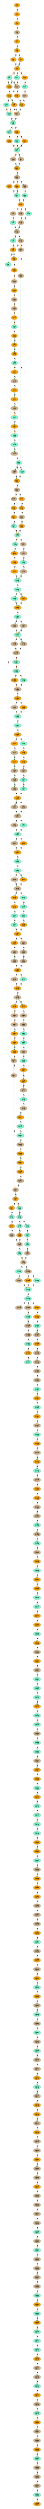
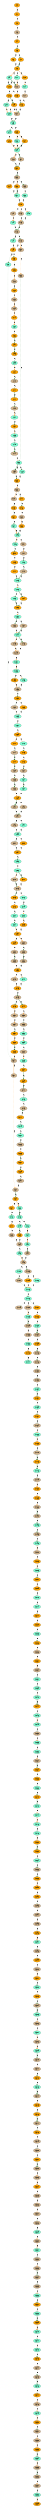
  strict digraph {
    node [fillcolor=tan style=filled]
    edge [arrowhead=odot color=darkgreen style=dashed]
    S0 [fillcolor=orange]
    S1 [fillcolor=orange]
    S2 [fillcolor=orange]
    S3
    S4 [fillcolor=orange]
    S5 [fillcolor=orange]
    S6 [fillcolor=orange]
    S7 [fillcolor=orange]
    S8 [fillcolor=orange]
    S9 [fillcolor=aquamarine]
    S10 [fillcolor=orange]
    S11 [fillcolor=aquamarine]
    S12
    S13 [fillcolor=orange]
    S14 [fillcolor=aquamarine]
    S15 [fillcolor=orange]
    S16 [fillcolor=orange]
    S17
    S18 [fillcolor=orange]
    S19 [fillcolor=orange]
    S20 [fillcolor=aquamarine]
    S21
    S22 [fillcolor=aquamarine]
    S23 [fillcolor=aquamarine]
    S24 [fillcolor=aquamarine]
    S25 [fillcolor=orange]
    S26 [fillcolor=orange]
    S27 [fillcolor=orange]
    S28 [fillcolor=aquamarine]
    S29 [fillcolor=aquamarine]
    S30
    S31
    S32 [fillcolor=orange]
    S33
    S34 [fillcolor=orange]
    S35
    S36 [fillcolor=orange]
    S37 [fillcolor=aquamarine]
    S38 [fillcolor=aquamarine]
    S40 [fillcolor=orange]
    S41
    S42 [fillcolor=aquamarine]
    S43
    S44 [fillcolor=aquamarine]
    S45
    S46
    S47 [fillcolor=aquamarine]
    S48
    S49 [fillcolor=orange]
    S50
    S51 [fillcolor=aquamarine]
    S52 [fillcolor=orange]
    S53
    S54
    S55 [fillcolor=orange]
    S56 [fillcolor=aquamarine]
    S57
    S58
    S59
    S60 [fillcolor=aquamarine]
    S61
    S62 [fillcolor=orange]
    S63 [fillcolor=orange]
    S64 [fillcolor=orange]
    S65
    S66
    S67 [fillcolor=orange]
    S68 [fillcolor=aquamarine]
    S69
    S70
    S71 [fillcolor=orange]
    S72 [fillcolor=aquamarine]
    S73 [fillcolor=aquamarine]
    S74 [fillcolor=orange]
    S75 [fillcolor=orange]
    S76 [fillcolor=orange]
    S77 [fillcolor=orange]
    S78 [fillcolor=aquamarine]
    S79 [fillcolor=aquamarine]
    S80 [fillcolor=aquamarine]
    S81 [fillcolor=orange]
    S82
    S83
    S84 [fillcolor=aquamarine]
    S85 [fillcolor=orange]
    S86 [fillcolor=orange]
    S87 [fillcolor=aquamarine]
    S88 [fillcolor=orange]
    S89
    S90 [fillcolor=aquamarine]
    S91 [fillcolor=orange]
    S92 [fillcolor=aquamarine]
    S93 [fillcolor=aquamarine]
    S94
    S95 [fillcolor=orange]
    S96 [fillcolor=aquamarine]
    S97
    S98
    S99 [fillcolor=aquamarine]
    n100 [fillcolor=orange label=S500]
    S101
    S102 [fillcolor=aquamarine]
    S103
    S104 [fillcolor=orange]
    S105 [fillcolor=orange]
    S106 [fillcolor=aquamarine]
    S107
    S108 [fillcolor=aquamarine]
    S109 [fillcolor=orange]
    S110
    S111 [fillcolor=orange]
    S112
    S113 [fillcolor=aquamarine]
    S114 [fillcolor=orange]
    S115 [fillcolor=aquamarine]
    S116 [fillcolor=aquamarine]
    S117 [fillcolor=orange]
    S118 [fillcolor=aquamarine]
    S119
    S120
    S121 [fillcolor=orange]
    S122
    S123 [fillcolor=aquamarine]
    S124 [fillcolor=orange]
    S125 [fillcolor=aquamarine]
    S126 [fillcolor=orange]
    S127 [fillcolor=aquamarine]
    S128 [fillcolor=orange]
    S129
    S130 [fillcolor=aquamarine]
    S131 [fillcolor=orange]
    S132 [fillcolor=aquamarine]
    S133
    S134
    S135 [fillcolor=aquamarine]
    S136
    S137
    S138 [fillcolor=aquamarine]
    S139 [fillcolor=orange]
    S140 [fillcolor=aquamarine]
    S141 [fillcolor=aquamarine]
    S142 [fillcolor=orange]
    S143
    S144
    S145
    S146
    S147 [fillcolor=aquamarine]
    S148
    S149
    S150
    S151 [fillcolor=aquamarine]
    S152
    S153 [fillcolor=aquamarine]
    S154 [fillcolor=aquamarine]
    S155 [fillcolor=orange]
    S156 [fillcolor=aquamarine]
    S157 [fillcolor=orange]
    S158
    S159 [fillcolor=aquamarine]
    S160 [fillcolor=orange]
    S161 [fillcolor=orange]
    S162
    S163 [fillcolor=orange]
    S164
    S165 [fillcolor=aquamarine]
    S166 [fillcolor=aquamarine]
    S167 [fillcolor=aquamarine]
    S168 [fillcolor=orange]
    S169 [fillcolor=orange]
    S170
    S171 [fillcolor=orange]
    S172 [fillcolor=aquamarine]
    S173 [fillcolor=orange]
    S174
    S175 [fillcolor=orange]
    S176 [fillcolor=aquamarine]
    S177 [fillcolor=orange]
    S178 [fillcolor=orange]
    S179
    S180
    S181
    S182 [fillcolor=orange]
    S183
    S184 [fillcolor=aquamarine]
    S185 [fillcolor=orange]
    S186
    S187 [fillcolor=aquamarine]
    S188
    S189 [fillcolor=orange]
    S190
    S191
    S192
    S193 [fillcolor=aquamarine]
    S194
    S195
    S196
    S197 [fillcolor=aquamarine]
    S198 [fillcolor=aquamarine]
    S199 [fillcolor=aquamarine]
    S200
    S201
    S202 [fillcolor=orange]
    S203 [fillcolor=orange]
    S204 [fillcolor=orange]
    S205 [fillcolor=aquamarine]
    S206 [fillcolor=aquamarine]
    S207 [fillcolor=orange]
    S208 [fillcolor=aquamarine]
    S209 [fillcolor=orange]
    S210
    S211 [fillcolor=orange]
    S212 [fillcolor=aquamarine]
    S213
    S214 [fillcolor=aquamarine]
    S215 [fillcolor=orange]
    S216 [fillcolor=aquamarine]
    n217 [fillcolor=orange label=S817]
    S218 [fillcolor=orange]
    S219 [fillcolor=aquamarine]
    S220 [fillcolor=orange]
    S221 [fillcolor=aquamarine]
    S222 [fillcolor=aquamarine]
    S223 [fillcolor=aquamarine]
    S224 [fillcolor=aquamarine]
    S225 [fillcolor=orange]
    S226 [fillcolor=orange]
    S227 [fillcolor=orange]
    S228
    S229 [fillcolor=orange]
    S230
    S231 [fillcolor=orange]
    S232
    S233
    S234
    S235
    S236
    S237 [fillcolor=aquamarine]
    S238 [fillcolor=orange]
    S239 [fillcolor=aquamarine]
    S240
    S241 [fillcolor=aquamarine]
    S242 [fillcolor=aquamarine]
    S243 [fillcolor=orange]
    S244 [fillcolor=orange]
    S245
    S246 [fillcolor=aquamarine]
    S247 [fillcolor=orange]
    S248 [fillcolor=orange]
    S249 [fillcolor=aquamarine]
    S250
    S251
    S252
    S253
    S254
    S255 [fillcolor=aquamarine]
    S256 [fillcolor=aquamarine]
    S257 [fillcolor=orange]
    S258 [fillcolor=aquamarine]
    S259 [fillcolor=aquamarine]
    S260 [fillcolor=orange]
    S261
    S262
    S263 [fillcolor=orange]
    S264 [fillcolor=orange]
    S265 [fillcolor=aquamarine]
    S266 [fillcolor=orange]
    S267 [fillcolor=orange]
    S268 [fillcolor=aquamarine]
    S269 [fillcolor=orange]
    S270 [fillcolor=orange]
    S271
    S272 [fillcolor=aquamarine]
    S273 [fillcolor=aquamarine]
    S274 [fillcolor=aquamarine]
    S275
    S276 [fillcolor=aquamarine]
    S277 [fillcolor=orange]
    S278 [fillcolor=aquamarine]
    S279 [fillcolor=aquamarine]
    S280 [fillcolor=orange]
    S281 [fillcolor=aquamarine]
    S282 [fillcolor=orange]
    S283
    S284 [fillcolor=aquamarine]
    S285 [fillcolor=orange]
    S286
    S287 [fillcolor=orange]
    S288 [fillcolor=orange]
    S289 [fillcolor=orange]
    S290 [fillcolor=orange]
    S291
    S292 [fillcolor=orange]
    S293
    S294
    S295
    S296 [fillcolor=orange]
    S297 [fillcolor=aquamarine]
    S298
    S299 [fillcolor=orange]
    S300
    S301 [fillcolor=orange]
    S302 [fillcolor=aquamarine]
    S303 [fillcolor=orange]
    S304
    S305 [fillcolor=aquamarine]
    S306
    S307 [fillcolor=aquamarine]
    S308
    S309 [fillcolor=aquamarine]
    S310
    S311
    S312 [fillcolor=orange]
    S313 [fillcolor=aquamarine]
    S314
    S315 [fillcolor=orange]
    S316 [fillcolor=orange]
    S317
    S318 [fillcolor=orange]
    S319
    S320
    S321 [fillcolor=orange]
    S322
    S323
    S324 [fillcolor=orange]
    S325
    S326
    S327
    S328
    S329 [fillcolor=aquamarine]
    S330
    S331 [fillcolor=aquamarine]
    S332
    S333
    S334
    S335
    S336 [fillcolor=aquamarine]
    S337 [fillcolor=orange]
    S338 [fillcolor=aquamarine]
    S339 [fillcolor=orange]
    S340 [fillcolor=aquamarine]
    S341 [fillcolor=aquamarine]
    S342 [fillcolor=aquamarine]
    S343 [fillcolor=orange]
    S344
    S345
    S346 [fillcolor=aquamarine]
    S347 [fillcolor=orange]
    S348
    S349 [fillcolor=aquamarine]
    S350 [fillcolor=orange]
    S351
    S352
    S353 [fillcolor=orange]
    S354 [fillcolor=aquamarine]
    S355
    S356
    S357
    S358 [fillcolor=aquamarine]
    S359 [fillcolor=orange]
    S0 -> S1 [color=darkorange label=G style=bold]
    S1 -> S2 [color=darkorange label=C]
    S2 -> S3 [color=darkorange label=G]
    S3 -> S4 [color=darkorange label=C]
    S4 -> S5 [arrowhead=dot label=C]
    S5 -> S6 [label=A style=dotted]
    S5 -> S7 [arrowhead=dot label=C style=dotted]
    S6 -> S8 [color=darkorange label=A]
    S7 -> S8 [arrowhead=dot label=A style=bold]
    S8 -> S9 [arrowhead=dot color=darkorange label=A style=bold]
    S8 -> S10 [color=darkorange label=G style=bold]
    S8 -> S11 [arrowhead=dot label=C]
    S9 -> S12 [arrowhead=dot label=G style=bold]
    S9 -> S13 [label=A]
    S10 -> S14 [arrowhead=dot color=darkorange label=C]
    S11 -> S12 [arrowhead=dot color=darkorange label=G style=bold]
    S11 -> S13 [arrowhead=dot label=A style=dotted]
    S12 -> S15 [color=darkorange label=G style=dotted]
    S12 -> S16 [color=darkorange label=C]
    S13 -> S16 [label=C style=dotted]
    S14 -> S17 [color=darkorange label=A style=dotted]
    S15 -> S18 [arrowhead=dot label=G style=dotted]
    S16 -> S19 [arrowhead=dot label=T style=bold]
    S16 -> S20 [label=A]
    S17 -> S18 [color=darkorange label=G style=dotted]
    S18 -> S21 [arrowhead=dot label=G]
    S18 -> S22 [arrowhead=dot color=darkorange label=C style=dotted]
    S19 -> S21 [color=darkorange label=G]
    S20 -> S21 [arrowhead=dot color=darkorange label=G]
    S20 -> S22 [color=darkorange label=C style=bold]
    S21 -> S23 [arrowhead=dot label=A style=dotted]
    S22 -> S23 [arrowhead=dot label=A style=dotted]
    S23 -> S24 [arrowhead=dot label=G]
    S23 -> S25 [color=darkorange label=A style=dotted]
    S24 -> S26 [color=darkorange label=G style=dotted]
    S25 -> S27 [arrowhead=dot color=darkorange label=A style=bold]
    S25 -> S28 [color=darkorange label=C style=bold]
    S26 -> S29 [arrowhead=dot color=darkorange label=A style=bold]
    S27 -> S29 [arrowhead=dot label=A style=bold]
    S28 -> S29 [color=darkorange label=A style=bold]
    S29 -> S30 [arrowhead=dot color=darkorange label=A style=bold]
    S29 -> S31 [label=G style=bold]
    S30 -> S32 [arrowhead=dot label=G]
    S31 -> S32 [arrowhead=dot label=G]
    S32 -> S33 [arrowhead=dot label=A]
    S33 -> S34 [arrowhead=dot color=darkorange label=A]
    S33 -> S35 [arrowhead=dot label=G]
    S33 -> S36 [arrowhead=dot color=darkorange label=C style=bold]
    S34 -> S37 [color=darkorange label=A style=dotted]
    S35 -> S38 [color=darkorange label=G style=dotted]
    S36 -> S37 [label=A style=bold]
    S37 -> S40 [label=A]
    S38 -> S40 [arrowhead=dot color=darkorange label=A style=dotted]
    S40 -> S41 [color=darkorange label=T style=dotted]
    S40 -> S42 [arrowhead=dot color=darkorange label=A style=dotted]
    S40 -> S43 [color=darkorange label=C]
    S41 -> S44 [arrowhead=dot color=darkorange label=T style=bold]
    S42 -> S45 [label=A style=dotted]
    S43 -> S45 [arrowhead=dot color=darkorange label=A style=dotted]
    S44 -> S46 [arrowhead=dot label=T]
    S45 -> S46 [label=T style=bold]
    S46 -> S47 [arrowhead=dot label=A]
    S46 -> S48 [arrowhead=dot label=C style=dotted]
    S47 -> S49 [arrowhead=dot color=darkorange label=A]
    S48 -> S49 [arrowhead=dot color=darkorange label=A style=dotted]
    S48 -> S50 [arrowhead=dot color=darkorange label=C style=bold]
    S49 -> S51 [arrowhead=dot label=A]
    S49 -> S52 [arrowhead=dot label=T style=dotted]
    S50 -> S53 [arrowhead=dot color=darkorange label=G]
    S51 -> S54 [arrowhead=dot label=G style=dotted]
    S52 -> S55 [label=G]
    S53 -> S56 [label=C]
    S54 -> S57 [color=darkorange label=A style=bold]
    S55 -> S58 [arrowhead=dot color=darkorange label=G style=bold]
    S56 -> S59 [arrowhead=dot label=A style=bold]
    S56 -> S60 [arrowhead=dot label=G]
    S57 -> S61 [arrowhead=dot color=darkorange label=A]
    S58 -> S62 [label=A]
    S59 -> S63 [arrowhead=dot label=A]
    S60 -> S63 [color=darkorange label=A]
    S61 -> S64 [label=G style=bold]
    S62 -> S65 [arrowhead=dot color=darkorange label=C style=dotted]
    S63 -> S66 [arrowhead=dot color=darkorange label=G style=dotted]
    S64 -> S67 [arrowhead=dot color=darkorange label=A style=dotted]
    S64 -> S68 [arrowhead=dot color=darkorange label=G style=bold]
    S65 -> S69 [arrowhead=dot color=darkorange label=A style=bold]
    S66 -> S70 [color=darkorange label=C style=bold]
    S66 -> S71 [label=G]
    S67 -> S72 [arrowhead=dot label=T style=dotted]
    S68 -> S73 [arrowhead=dot label=A style=bold]
    S69 -> S74 [arrowhead=dot color=darkorange label=T style=bold]
    S70 -> S75 [label=A style=dotted]
    S71 -> S76 [arrowhead=dot label=C]
    S72 -> S77 [arrowhead=dot color=darkorange label=A style=dotted]
    S73 -> S78 [arrowhead=dot label=T]
    S73 -> S79 [label=C style=dotted]
    S74 -> S80 [arrowhead=dot color=darkorange label=C style=bold]
    S75 -> S81 [label=G]
    S76 -> S82 [color=darkorange label=C style=dotted]
    S77 -> S83 [color=darkorange label=C]
    S78 -> S84 [color=darkorange label=A style=bold]
    S79 -> S85 [label=G style=bold]
    S80 -> S86 [color=darkorange label=C]
    S81 -> S87 [arrowhead=dot label=G style=dotted]
    S82 -> S88 [arrowhead=dot color=darkorange label=A style=bold]
    S83 -> S89 [color=darkorange label=A style=dotted]
    S84 -> S90 [arrowhead=dot color=darkorange label=T style=bold]
    S85 -> S89 [label=A style=dotted]
    S86 -> S91 [label=C style=bold]
    S87 -> S92 [arrowhead=dot color=darkorange label=A style=bold]
    S88 -> S92 [arrowhead=dot label=A]
    S89 -> S93 [label=C style=dotted]
    S90 -> S94 [arrowhead=dot label=A]
    S91 -> S95 [arrowhead=dot label=T style=bold]
    S92 -> S96 [color=darkorange label=T style=bold]
    S92 -> S97 [color=darkorange label=C]
    S93 -> S98 [color=darkorange label=A style=bold]
    S94 -> S98 [label=A style=dotted]
    S95 -> S99 [label=C style=dotted]
    S96 -> n100 [arrowhead=dot label=C style=dotted]
    S97 -> S101 [arrowhead=dot color=darkorange label=A]
    S98 -> S102 [label=G style=dotted]
    S98 -> S103 [arrowhead=dot label=A style=dotted]
    S99 -> S104 [arrowhead=dot color=darkorange label=T style=bold]
    n100 -> S105 [color=darkorange label=T style=dotted]
    S101 -> S106 [arrowhead=dot label=A style=dotted]
    S102 -> S107 [arrowhead=dot label=C style=dotted]
    S103 -> S108 [arrowhead=dot color=darkorange label=A style=dotted]
    S103 -> S109 [label=G]
    S104 -> S110 [arrowhead=dot label=G]
    S105 -> S111 [color=darkorange label=A]
    S106 -> S112 [label=G]
    S107 -> S113 [arrowhead=dot label=C]
    S108 -> S113 [arrowhead=dot color=darkorange label=C style=dotted]
    S109 -> S113 [arrowhead=dot color=darkorange label=C style=dotted]
    S110 -> S114 [label=G style=dotted]
    S111 -> S115 [arrowhead=dot label=G]
    S112 -> S115 [label=G style=bold]
    S113 -> S116 [arrowhead=dot label=C]
    S114 -> S117 [label=A style=bold]
    S115 -> S118 [arrowhead=dot color=darkorange label=C]
    S116 -> S119 [label=T style=dotted]
    S116 -> S120 [color=darkorange label=A style=dotted]
    S116 -> S121 [label=C]
    S117 -> S122 [arrowhead=dot label=C style=dotted]
    S118 -> S123 [arrowhead=dot label=T]
    S118 -> S124 [arrowhead=dot label=C style=bold]
    S120 -> S125 [arrowhead=dot color=darkorange label=G style=bold]
    S121 -> S126 [arrowhead=dot color=darkorange label=C]
    S122 -> S127 [arrowhead=dot color=darkorange label=G style=bold]
    S123 -> S128 [label=G style=bold]
    S124 -> S128 [arrowhead=dot label=G]
    S125 -> S129 [label=G style=bold]
    S126 -> S130 [color=darkorange label=G style=dotted]
    S127 -> S131 [arrowhead=dot label=A style=dotted]
    S128 -> S132 [arrowhead=dot color=darkorange label=C style=dotted]
    S129 -> S133 [color=darkorange label=A]
    S130 -> S134 [arrowhead=dot label=G style=bold]
    S131 -> S135 [color=darkorange label=C style=bold]
    S132 -> S136 [label=T style=bold]
    S132 -> S137 [label=G]
    S133 -> S138 [color=darkorange label=G style=dotted]
    S134 -> S139 [label=G style=dotted]
    S135 -> S140 [label=C]
    S136 -> S141 [arrowhead=dot color=darkorange label=G style=dotted]
    S137 -> S141 [arrowhead=dot label=G style=bold]
    S138 -> S142 [arrowhead=dot color=darkorange label=A style=dotted]
    S139 -> S143 [arrowhead=dot label=A style=dotted]
    S140 -> S144 [arrowhead=dot label=C style=bold]
    S141 -> S145 [color=darkorange label=T style=bold]
    S141 -> S146 [arrowhead=dot label=C style=bold]
    S142 -> S147 [label=A]
    S143 -> S148 [arrowhead=dot label=C style=dotted]
    S144 -> S56 [color=darkorange label=C]
    S145 -> S149 [arrowhead=dot color=darkorange label=C style=bold]
    S146 -> S149 [arrowhead=dot color=darkorange label=C style=dotted]
    S148 -> S150 [label=G style=dotted]
    S149 -> S151 [arrowhead=dot color=darkorange label=A style=dotted]
    S150 -> S152 [label=A style=dotted]
    S151 -> S153 [color=darkorange label=A style=bold]
    S152 -> S154 [color=darkorange label=G]
    S153 -> S155 [label=A]
    S153 -> S156 [arrowhead=dot color=darkorange label=G]
    S154 -> S157 [label=G style=bold]
    S155 -> S158 [color=darkorange label=A style=bold]
    S156 -> S158 [label=A]
    S157 -> S159 [color=darkorange label=T style=dotted]
    S158 -> S160 [arrowhead=dot label=T]
    S159 -> S161 [arrowhead=dot label=G style=dotted]
    S160 -> S162 [label=T]
    S160 -> S163 [arrowhead=dot color=darkorange label=C]
    S161 -> S164 [label=A]
    S162 -> S165 [color=darkorange label=C]
    S163 -> S165 [label=C]
    S164 -> S166 [arrowhead=dot color=darkorange label=G style=dotted]
    S165 -> S167 [color=darkorange label=A style=dotted]
    S166 -> S168 [arrowhead=dot color=darkorange label=C style=bold]
    S167 -> S169 [arrowhead=dot color=darkorange label=G style=dotted]
    S168 -> S170 [label=A]
    S169 -> S171 [color=darkorange label=C style=bold]
    S169 -> S172 [color=darkorange label=G]
    S170 -> S173 [arrowhead=dot label=G style=bold]
    S171 -> S174 [label=G]
    S172 -> S175 [arrowhead=dot label=C style=dotted]
    S173 -> S176 [arrowhead=dot label=C style=bold]
    S174 -> S177 [arrowhead=dot label=T style=bold]
    S175 -> S178 [arrowhead=dot color=darkorange label=C style=dotted]
    S176 -> S179 [label=A]
    S177 -> S180 [label=T style=bold]
    S178 -> S181 [arrowhead=dot label=A style=dotted]
    S179 -> S182 [arrowhead=dot color=darkorange label=G style=bold]
    S180 -> S183 [arrowhead=dot label=C]
    S181 -> S184 [arrowhead=dot label=G]
    S182 -> S185 [arrowhead=dot color=darkorange label=C style=dotted]
    S183 -> S186 [arrowhead=dot label=G style=bold]
    S184 -> S187 [arrowhead=dot label=C style=bold]
    S185 -> S188 [arrowhead=dot color=darkorange label=G]
    S186 -> S189 [arrowhead=dot color=darkorange label=T]
    S187 -> S189 [color=darkorange label=T style=dotted]
    S188 -> S190 [label=G style=bold]
    S189 -> S191 [arrowhead=dot label=A style=bold]
    S189 -> S192 [color=darkorange label=T]
    S190 -> S193 [arrowhead=dot label=C]
    S191 -> S194 [label=C]
    S192 -> S194 [arrowhead=dot label=C]
    S193 -> S195 [arrowhead=dot label=G style=dotted]
    S194 -> S196 [label=A style=dotted]
    S194 -> S197 [label=C style=dotted]
    S195 -> S198 [arrowhead=dot label=C style=dotted]
    S196 -> S199 [color=darkorange label=G style=dotted]
    S197 -> S199 [label=G]
    S198 -> S200 [color=darkorange label=A style=bold]
    S199 -> S201 [label=A style=dotted]
    S199 -> S202 [color=darkorange label=C]
    S200 -> S203 [arrowhead=dot color=darkorange label=G style=dotted]
    S201 -> S204 [label=G]
    S202 -> S204 [color=darkorange label=G style=dotted]
    S203 -> S205 [color=darkorange label=G style=bold]
    S204 -> S206 [arrowhead=dot label=G style=dotted]
    S205 -> S207 [arrowhead=dot label=G]
    S206 -> S208 [color=darkorange label=T style=dotted]
    S207 -> S209 [arrowhead=dot color=darkorange label=G style=bold]
    S208 -> S210 [color=darkorange label=T style=bold]
    S208 -> S211 [arrowhead=dot label=C style=bold]
    S209 -> S212 [label=A]
    S210 -> S213 [label=A style=bold]
    S211 -> S213 [arrowhead=dot color=darkorange label=A]
    S212 -> S214 [label=G style=dotted]
    S213 -> S215 [label=T style=bold]
    S213 -> S216 [color=darkorange label=C style=dotted]
    S214 -> n217 [label=A style=dotted]
    S215 -> S218 [arrowhead=dot color=darkorange label=C style=dotted]
    S216 -> S219 [label=A]
    n217 -> S220 [arrowhead=dot color=darkorange label=G style=dotted]
    S218 -> S221 [label=G]
    S219 -> S222 [arrowhead=dot color=darkorange label=T style=dotted]
    S220 -> S223 [label=C style=dotted]
    S221 -> S224 [arrowhead=dot label=C]
    S222 -> S225 [arrowhead=dot color=darkorange label=G style=bold]
    S223 -> S226 [arrowhead=dot label=T style=dotted]
    S224 -> S227 [arrowhead=dot color=darkorange label=C style=bold]
    S225 -> S227 [color=darkorange label=A]
    S226 -> S228 [arrowhead=dot color=darkorange label=C]
    S227 -> S229 [arrowhead=dot color=darkorange label=G]
    S227 -> S230 [arrowhead=dot color=darkorange label=C style=bold]
    S228 -> S231 [arrowhead=dot color=darkorange label=C]
    S229 -> S232 [color=darkorange label=T]
    S230 -> S233 [arrowhead=dot label=C]
    S231 -> S234 [color=darkorange label=A style=bold]
    S232 -> S235 [label=C style=bold]
    S233 -> S236 [label=A style=bold]
    S234 -> S237 [label=G]
    S235 -> S238 [color=darkorange label=G style=dotted]
    S236 -> S238 [label=G]
    S237 -> S239 [label=G]
    S238 -> S240 [arrowhead=dot color=darkorange label=T style=dotted]
    S238 -> S241 [arrowhead=dot color=darkorange label=G]
    S239 -> S242 [color=darkorange label=G]
    S240 -> S243 [arrowhead=dot color=darkorange label=A style=dotted]
    S241 -> S243 [color=darkorange label=A]
    S242 -> S244 [arrowhead=dot label=A style=bold]
    S243 -> S245 [arrowhead=dot label=A style=dotted]
    S244 -> S246 [label=C style=dotted]
    S245 -> S247 [arrowhead=dot label=A style=bold]
    S245 -> S248 [arrowhead=dot label=G]
    S246 -> S249 [color=darkorange label=C style=bold]
    S247 -> S250 [arrowhead=dot color=darkorange label=G style=dotted]
    S248 -> S251 [color=darkorange label=A style=bold]
    S249 -> S252 [label=G]
    S250 -> S253 [label=T style=dotted]
    S251 -> S254 [arrowhead=dot color=darkorange label=A]
    S252 -> S255 [arrowhead=dot color=darkorange label=G]
    S253 -> S256 [label=G]
    S254 -> S257 [arrowhead=dot label=G]
    S255 -> S258 [color=darkorange label=G style=dotted]
    S256 -> S259 [arrowhead=dot color=darkorange label=A]
    S257 -> S260 [arrowhead=dot color=darkorange label=A style=bold]
    S258 -> S261 [arrowhead=dot color=darkorange label=A]
    S259 -> S262 [color=darkorange label=C style=dotted]
    S260 -> S263 [arrowhead=dot label=T style=bold]
    S261 -> S264 [label=G style=bold]
    S262 -> S265 [arrowhead=dot color=darkorange label=T style=bold]
    S263 -> S54 [arrowhead=dot color=darkorange label=G]
    S264 -> S266 [label=T]
    S265 -> S267 [label=G]
    S266 -> S268 [label=C]
    S267 -> S269 [arrowhead=dot label=C style=bold]
    S268 -> S270 [arrowhead=dot label=G style=dotted]
    S269 -> S271 [label=A style=bold]
    S270 -> S272 [label=C style=bold]
    S271 -> S273 [label=C style=dotted]
    S272 -> S274 [arrowhead=dot color=darkorange label=T]
    S273 -> S275 [color=darkorange label=C]
    S274 -> S276 [arrowhead=dot color=darkorange label=C style=bold]
-   S275 -> S277 [arrowhead=dot label=A]
+   S277 -> S275 [arrowhead=dot label=A]
    S276 -> S278 [label=A]
    S277 -> S279 [label=C]
    S278 -> S280 [color=darkorange label=A style=bold]
    S279 -> S281 [arrowhead=dot label=C style=dotted]
    S280 -> S282 [arrowhead=dot label=C style=bold]
    S281 -> S283 [label=A style=dotted]
    S282 -> S284 [color=darkorange label=G]
    S283 -> S285 [arrowhead=dot color=darkorange label=T]
    S284 -> S286 [arrowhead=dot label=G]
    S285 -> S287 [label=C style=bold]
    S286 -> S288 [arrowhead=dot label=G]
    S287 -> S289 [arrowhead=dot label=A style=dotted]
    S288 -> S290 [arrowhead=dot color=darkorange label=G style=bold]
    S289 -> S291 [label=G style=dotted]
    S290 -> S292 [color=darkorange label=G]
    S291 -> S61 [color=darkorange label=A style=dotted]
    S292 -> S293 [label=T style=dotted]
    S293 -> S294 [color=darkorange label=C style=dotted]
    S294 -> S295 [color=darkorange label=A style=dotted]
    S295 -> S296 [label=G]
    S296 -> S297 [arrowhead=dot color=darkorange label=A style=bold]
    S297 -> S298 [label=G style=dotted]
    S298 -> S299 [label=C style=dotted]
    S299 -> S300 [color=darkorange label=G style=dotted]
    S300 -> S301 [color=darkorange label=A style=bold]
    S301 -> S302 [arrowhead=dot label=G]
    S302 -> S303 [color=darkorange label=T style=dotted]
    S303 -> S304 [arrowhead=dot label=C]
    S304 -> S305 [label=A style=bold]
    S305 -> S306 [arrowhead=dot color=darkorange label=G]
    S306 -> S307 [color=darkorange label=G style=dotted]
    S307 -> S308 [color=darkorange label=T style=bold]
    S308 -> S309 [arrowhead=dot color=darkorange label=G style=bold]
    S309 -> S310 [label=C style=bold]
    S310 -> S311 [color=darkorange label=C style=dotted]
    S311 -> S312 [arrowhead=dot label=G]
    S312 -> S313 [arrowhead=dot label=C style=dotted]
    S313 -> S314 [arrowhead=dot label=G style=bold]
    S314 -> S315 [arrowhead=dot color=darkorange label=G]
    S315 -> S316 [label=A style=dotted]
    S316 -> S317 [arrowhead=dot label=G style=bold]
    S317 -> S318 [label=T]
    S318 -> S319 [color=darkorange label=C style=dotted]
    S319 -> S320 [label=G style=dotted]
    S320 -> S321 [label=G style=dotted]
    S321 -> S322 [arrowhead=dot label=G style=bold]
    S322 -> S323 [arrowhead=dot color=darkorange label=A]
    S323 -> S324 [arrowhead=dot color=darkorange label=G style=bold]
    S324 -> S325 [color=darkorange label=C style=dotted]
    S325 -> S326 [color=darkorange label=A]
    S326 -> S327 [color=darkorange label=G]
    S327 -> S328 [label=C style=dotted]
    S328 -> S329 [label=A]
    S329 -> S330 [arrowhead=dot color=darkorange label=G style=dotted]
    S330 -> S331 [color=darkorange label=A style=bold]
    S331 -> S332 [label=G]
    S332 -> S333 [arrowhead=dot color=darkorange label=G style=dotted]
    S333 -> S334 [label=G style=bold]
    S334 -> S335 [label=A style=dotted]
    S335 -> S336 [arrowhead=dot color=darkorange label=G]
    S336 -> S337 [arrowhead=dot label=A]
    S337 -> S338 [label=C]
    S338 -> S339 [arrowhead=dot label=G style=bold]
    S339 -> S340 [arrowhead=dot color=darkorange label=A style=bold]
    S340 -> S341 [color=darkorange label=C style=dotted]
    S341 -> S342 [color=darkorange label=G]
    S342 -> S343 [arrowhead=dot label=C]
    S343 -> S344 [color=darkorange label=C style=dotted]
    S344 -> S345 [arrowhead=dot label=T style=dotted]
    S345 -> S346 [label=C style=bold]
    S346 -> S347 [label=C style=dotted]
    S347 -> S348 [arrowhead=dot color=darkorange label=G style=dotted]
    S348 -> S349 [arrowhead=dot color=darkorange label=C style=dotted]
    S349 -> S350 [color=darkorange label=G style=bold]
    S350 -> S351 [arrowhead=dot label=C style=dotted]
    S351 -> S352 [arrowhead=dot color=darkorange label=C]
    S352 -> S353 [color=darkorange label=G style=bold]
    S353 -> S354 [label=G style=bold]
    S354 -> S355 [color=darkorange label=A style=bold]
    S355 -> S356 [label=G style=bold]
    S356 -> S357 [arrowhead=dot color=darkorange label=C style=dotted]
    S357 -> S358 [label=A style=dotted]
    S358 -> S359 [color=darkorange label=G style=bold]
  }
